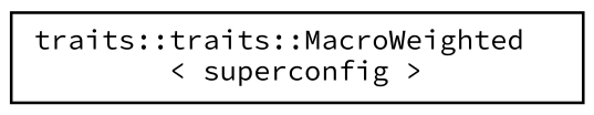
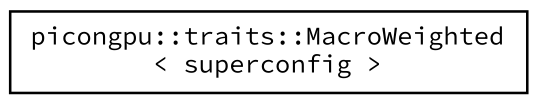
  digraph {
    rankdir=LR
    fontname="Source Code Pro"
-   n1 [color=black fillcolor=white fontname="Source Code Pro" fontsize=10 height=0.2 label="traits::traits::MacroWeighted\l\< superconfig \>" shape=record style=filled width=0.4]
+   n1 [color=black fillcolor=white fontname="Source Code Pro" fontsize=10 height=0.2 label="picongpu::traits::MacroWeighted\l\< superconfig \>" shape=record style=filled width=0.4]
  }
